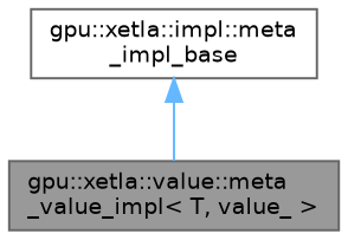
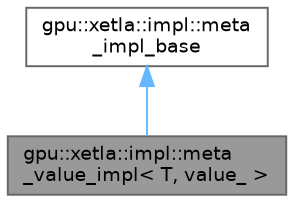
  digraph {
    node [color=gray40 fontname=Helvetica fontsize=10 shape=box style=filled]
-   n1 [fillcolor=grey60 fontcolor=black height=0.2 label="gpu::xetla::value::meta\l_value_impl\< T, value_ \>" width=0.4]
+   n1 [fillcolor=grey60 fontcolor=black height=0.2 label="gpu::xetla::impl::meta\l_value_impl\< T, value_ \>" width=0.4]
    n2 [fillcolor=white height=0.2 label="gpu::xetla::impl::meta\l_impl_base" width=0.4]
    n2 -> n1 [color=steelblue1 dir=back fontname=Helvetica fontsize=10 labelfontname=Helvetica labelfontsize=10 style=solid]
  }
